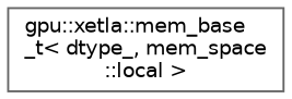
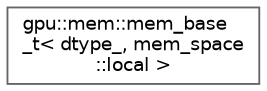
  digraph {
    rankdir=LR
-   n1 [color=grey40 fillcolor=white fontname=Helvetica fontsize=10 height=0.2 label="gpu::xetla::mem_base\l_t\< dtype_, mem_space\l::local \>" shape=box style=filled width=0.4]
+   n1 [color=grey40 fillcolor=white fontname=Helvetica fontsize=10 height=0.2 label="gpu::mem::mem_base\l_t\< dtype_, mem_space\l::local \>" shape=box style=filled width=0.4]
  }
